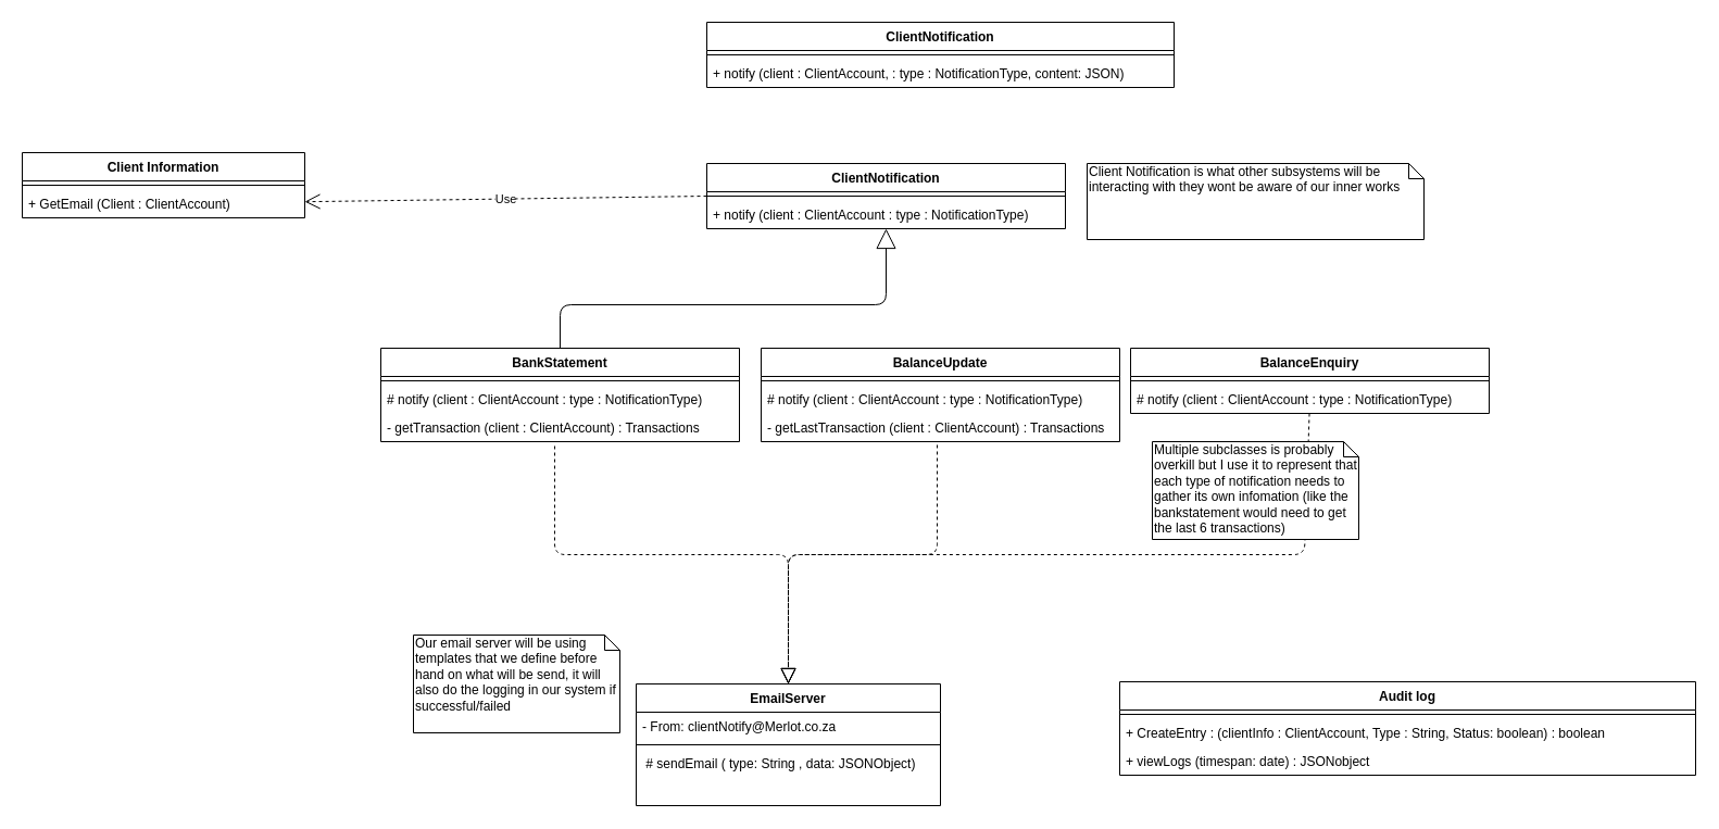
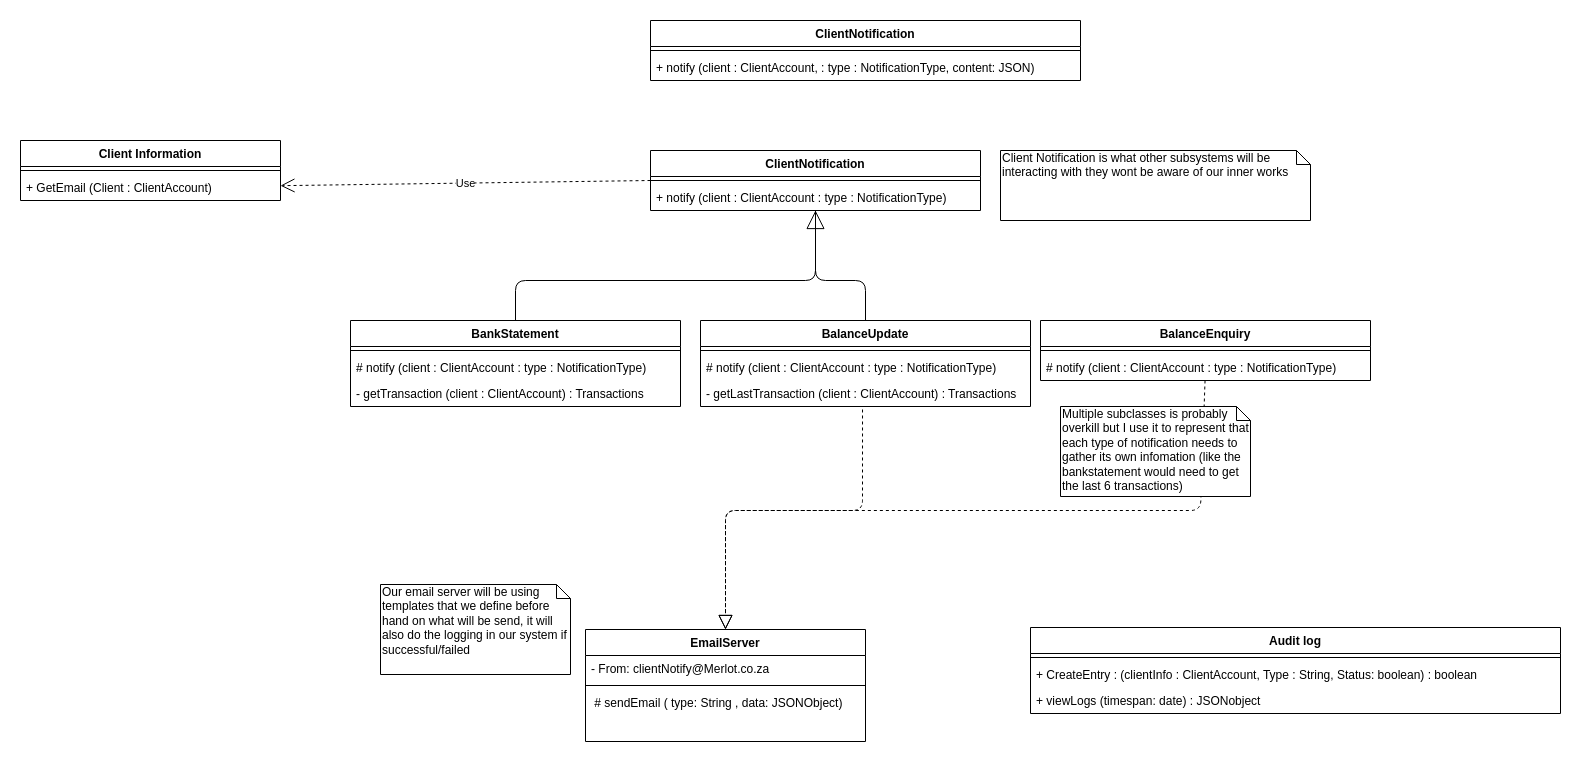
  <mxCell id="0" />
  <mxCell id="1" parent="0" />
  <mxCell id="2" value="ClientNotification&#10;" style="swimlane;fontStyle=1;align=center;verticalAlign=top;childLayout=stackLayout;horizontal=1;startSize=26;horizontalStack=0;resizeParent=1;resizeParentMax=0;resizeLast=0;collapsible=1;marginBottom=0;" vertex="1" parent="1"><mxGeometry x="650" y="150" width="330" height="60" as="geometry" /></mxCell>
  <mxCell id="3" value="" style="line;strokeWidth=1;fillColor=none;align=left;verticalAlign=middle;spacingTop=-1;spacingLeft=3;spacingRight=3;rotatable=0;labelPosition=right;points=[];portConstraint=eastwest;" vertex="1" parent="2"><mxGeometry y="26" width="330" height="8" as="geometry" /></mxCell>
  <mxCell id="4" value="+ notify (client : ClientAccount : type : NotificationType)" style="text;strokeColor=none;fillColor=none;align=left;verticalAlign=top;spacingLeft=4;spacingRight=4;overflow=hidden;rotatable=0;points=[[0,0.5],[1,0.5]];portConstraint=eastwest;" vertex="1" parent="2"><mxGeometry y="34" width="330" height="26" as="geometry" /></mxCell>
  <mxCell id="5" value="BankStatement" style="swimlane;fontStyle=1;align=center;verticalAlign=top;childLayout=stackLayout;horizontal=1;startSize=26;horizontalStack=0;resizeParent=1;resizeParentMax=0;resizeLast=0;collapsible=1;marginBottom=0;" vertex="1" parent="1"><mxGeometry x="350" y="320" width="330" height="86" as="geometry" /></mxCell>
  <mxCell id="6" value="" style="line;strokeWidth=1;fillColor=none;align=left;verticalAlign=middle;spacingTop=-1;spacingLeft=3;spacingRight=3;rotatable=0;labelPosition=right;points=[];portConstraint=eastwest;" vertex="1" parent="5"><mxGeometry y="26" width="330" height="8" as="geometry" /></mxCell>
  <mxCell id="7" value="# notify (client : ClientAccount : type : NotificationType)&#10;&#10;" style="text;strokeColor=none;fillColor=none;align=left;verticalAlign=top;spacingLeft=4;spacingRight=4;overflow=hidden;rotatable=0;points=[[0,0.5],[1,0.5]];portConstraint=eastwest;" vertex="1" parent="5"><mxGeometry y="34" width="330" height="26" as="geometry" /></mxCell>
  <mxCell id="8" value="- getTransaction (client : ClientAccount) : Transactions&#10;&#10;" style="text;strokeColor=none;fillColor=none;align=left;verticalAlign=top;spacingLeft=4;spacingRight=4;overflow=hidden;rotatable=0;points=[[0,0.5],[1,0.5]];portConstraint=eastwest;" vertex="1" parent="5"><mxGeometry y="60" width="330" height="26" as="geometry" /></mxCell>
- <mxCell id="9" value="" style="endArrow=block;endSize=16;endFill=0;html=1;exitX=0.5;exitY=0;exitDx=0;exitDy=0;" edge="1" parent="1" source="5" target="4"><mxGeometry y="32" width="160" relative="1" as="geometry"><mxPoint x="490" y="560" as="sourcePoint" /><mxPoint x="650" y="560" as="targetPoint" /><Array as="points"><mxPoint x="515" y="280" /><mxPoint x="815" y="280" /></Array><mxPoint x="-10" y="2" as="offset" /></mxGeometry></mxCell>
+ <mxCell id="9" value="" style="endArrow=none;endSize=16;endFill=0;html=1;exitX=0.5;exitY=0;exitDx=0;exitDy=0;" edge="1" parent="1" source="5" target="4"><mxGeometry y="32" width="160" relative="1" as="geometry"><mxPoint x="490" y="560" as="sourcePoint" /><mxPoint x="650" y="560" as="targetPoint" /><Array as="points"><mxPoint x="515" y="280" /><mxPoint x="815" y="280" /></Array><mxPoint x="-10" y="2" as="offset" /></mxGeometry></mxCell>
  <mxCell id="10" value="BalanceUpdate" style="swimlane;fontStyle=1;align=center;verticalAlign=top;childLayout=stackLayout;horizontal=1;startSize=26;horizontalStack=0;resizeParent=1;resizeParentMax=0;resizeLast=0;collapsible=1;marginBottom=0;" vertex="1" parent="1"><mxGeometry x="700" y="320" width="330" height="86" as="geometry" /></mxCell>
  <mxCell id="11" value="" style="line;strokeWidth=1;fillColor=none;align=left;verticalAlign=middle;spacingTop=-1;spacingLeft=3;spacingRight=3;rotatable=0;labelPosition=right;points=[];portConstraint=eastwest;" vertex="1" parent="10"><mxGeometry y="26" width="330" height="8" as="geometry" /></mxCell>
  <mxCell id="12" value="# notify (client : ClientAccount : type : NotificationType)&#10;&#10;" style="text;strokeColor=none;fillColor=none;align=left;verticalAlign=top;spacingLeft=4;spacingRight=4;overflow=hidden;rotatable=0;points=[[0,0.5],[1,0.5]];portConstraint=eastwest;" vertex="1" parent="10"><mxGeometry y="34" width="330" height="26" as="geometry" /></mxCell>
  <mxCell id="13" value="- getLastTransaction (client : ClientAccount) : Transactions&#10;&#10;" style="text;strokeColor=none;fillColor=none;align=left;verticalAlign=top;spacingLeft=4;spacingRight=4;overflow=hidden;rotatable=0;points=[[0,0.5],[1,0.5]];portConstraint=eastwest;" vertex="1" parent="10"><mxGeometry y="60" width="330" height="26" as="geometry" /></mxCell>
+ <mxCell id="14" value="" style="endArrow=block;endSize=16;endFill=0;html=1;exitX=0.5;exitY=0;exitDx=0;exitDy=0;" edge="1" parent="1" source="10" target="4"><mxGeometry y="32" width="160" relative="1" as="geometry"><mxPoint x="525" y="330" as="sourcePoint" /><mxPoint x="825" y="246" as="targetPoint" /><Array as="points"><mxPoint x="865" y="280" /><mxPoint x="815" y="280" /></Array><mxPoint x="-10" y="2" as="offset" /></mxGeometry></mxCell>
  <mxCell id="15" value="BalanceEnquiry" style="swimlane;fontStyle=1;align=center;verticalAlign=top;childLayout=stackLayout;horizontal=1;startSize=26;horizontalStack=0;resizeParent=1;resizeParentMax=0;resizeLast=0;collapsible=1;marginBottom=0;" vertex="1" parent="1"><mxGeometry x="1040" y="320" width="330" height="60" as="geometry" /></mxCell>
  <mxCell id="16" value="" style="line;strokeWidth=1;fillColor=none;align=left;verticalAlign=middle;spacingTop=-1;spacingLeft=3;spacingRight=3;rotatable=0;labelPosition=right;points=[];portConstraint=eastwest;" vertex="1" parent="15"><mxGeometry y="26" width="330" height="8" as="geometry" /></mxCell>
  <mxCell id="17" value="# notify (client : ClientAccount : type : NotificationType)&#10;&#10;" style="text;strokeColor=none;fillColor=none;align=left;verticalAlign=top;spacingLeft=4;spacingRight=4;overflow=hidden;rotatable=0;points=[[0,0.5],[1,0.5]];portConstraint=eastwest;" vertex="1" parent="15"><mxGeometry y="34" width="330" height="26" as="geometry" /></mxCell>
  <mxCell id="18" value="EmailServer" style="swimlane;fontStyle=1;align=center;verticalAlign=top;childLayout=stackLayout;horizontal=1;startSize=26;horizontalStack=0;resizeParent=1;resizeParentMax=0;resizeLast=0;collapsible=1;marginBottom=0;" vertex="1" parent="1"><mxGeometry x="585" y="629" width="280" height="112" as="geometry" /></mxCell>
  <mxCell id="19" value="- From: clientNotify@Merlot.co.za" style="text;strokeColor=none;fillColor=none;align=left;verticalAlign=top;spacingLeft=4;spacingRight=4;overflow=hidden;rotatable=0;points=[[0,0.5],[1,0.5]];portConstraint=eastwest;" vertex="1" parent="18"><mxGeometry y="26" width="280" height="26" as="geometry" /></mxCell>
  <mxCell id="20" value="" style="line;strokeWidth=1;fillColor=none;align=left;verticalAlign=middle;spacingTop=-1;spacingLeft=3;spacingRight=3;rotatable=0;labelPosition=right;points=[];portConstraint=eastwest;" vertex="1" parent="18"><mxGeometry y="52" width="280" height="8" as="geometry" /></mxCell>
  <mxCell id="21" value=" # sendEmail ( type: String , data: JSONObject)" style="text;strokeColor=none;fillColor=none;align=left;verticalAlign=top;spacingLeft=4;spacingRight=4;overflow=hidden;rotatable=0;points=[[0,0.5],[1,0.5]];portConstraint=eastwest;" vertex="1" parent="18"><mxGeometry y="60" width="280" height="26" as="geometry" /></mxCell>
  <mxCell id="22" value="&#10;&#10;" style="text;strokeColor=none;fillColor=none;align=left;verticalAlign=top;spacingLeft=4;spacingRight=4;overflow=hidden;rotatable=0;points=[[0,0.5],[1,0.5]];portConstraint=eastwest;" vertex="1" parent="18"><mxGeometry y="86" width="280" height="26" as="geometry" /></mxCell>
  <mxCell id="23" value="" style="endArrow=block;dashed=1;endFill=0;endSize=12;html=1;entryX=0.5;entryY=0;entryDx=0;entryDy=0;exitX=0.491;exitY=1.115;exitDx=0;exitDy=0;exitPerimeter=0;" edge="1" parent="1" source="13" target="18"><mxGeometry width="160" relative="1" as="geometry"><mxPoint x="490" y="510" as="sourcePoint" /><mxPoint x="700" y="490" as="targetPoint" /><Array as="points"><mxPoint x="862" y="510" /><mxPoint x="725" y="510" /></Array></mxGeometry></mxCell>
  <mxCell id="24" value="" style="endArrow=block;dashed=1;endFill=0;endSize=12;html=1;entryX=0.5;entryY=0;entryDx=0;entryDy=0;" edge="1" parent="1" source="17" target="18"><mxGeometry width="160" relative="1" as="geometry"><mxPoint x="872" y="419" as="sourcePoint" /><mxPoint x="875" y="600" as="targetPoint" /><Array as="points"><mxPoint x="1200" y="510" /><mxPoint x="725" y="510" /></Array></mxGeometry></mxCell>
- <mxCell id="25" value="" style="endArrow=block;dashed=1;endFill=0;endSize=12;html=1;exitX=0.485;exitY=1.154;exitDx=0;exitDy=0;exitPerimeter=0;entryX=0.5;entryY=0;entryDx=0;entryDy=0;" edge="1" parent="1" source="8" target="18"><mxGeometry width="160" relative="1" as="geometry"><mxPoint x="470" y="420" as="sourcePoint" /><mxPoint x="870" y="590" as="targetPoint" /><Array as="points"><mxPoint x="510" y="510" /><mxPoint x="725" y="510" /></Array></mxGeometry></mxCell>
  <mxCell id="26" value="Client Notification is what other subsystems will be interacting with they wont be aware of our inner works" style="shape=note;whiteSpace=wrap;html=1;size=14;verticalAlign=top;align=left;spacingTop=-6;" vertex="1" parent="1"><mxGeometry x="1000" y="150" width="310" height="70" as="geometry" /></mxCell>
  <mxCell id="27" value="Our email server will be using templates that we define before hand on what will be send, it will also do the logging in our system if successful/failed" style="shape=note;whiteSpace=wrap;html=1;size=14;verticalAlign=top;align=left;spacingTop=-6;" vertex="1" parent="1"><mxGeometry x="380" y="584" width="190" height="90" as="geometry" /></mxCell>
  <mxCell id="28" value="Multiple subclasses is probably overkill but I use it to represent that each type of notification needs to gather its own infomation (like the bankstatement would need to get the last 6 transactions)" style="shape=note;whiteSpace=wrap;html=1;size=14;verticalAlign=top;align=left;spacingTop=-6;" vertex="1" parent="1"><mxGeometry x="1060" y="406" width="190" height="90" as="geometry" /></mxCell>
  <mxCell id="29" value="ClientNotification&#10;" style="swimlane;fontStyle=1;align=center;verticalAlign=top;childLayout=stackLayout;horizontal=1;startSize=26;horizontalStack=0;resizeParent=1;resizeParentMax=0;resizeLast=0;collapsible=1;marginBottom=0;" vertex="1" parent="1"><mxGeometry x="650" y="20" width="430" height="60" as="geometry" /></mxCell>
  <mxCell id="30" value="" style="line;strokeWidth=1;fillColor=none;align=left;verticalAlign=middle;spacingTop=-1;spacingLeft=3;spacingRight=3;rotatable=0;labelPosition=right;points=[];portConstraint=eastwest;" vertex="1" parent="29"><mxGeometry y="26" width="430" height="8" as="geometry" /></mxCell>
  <mxCell id="31" value="+ notify (client : ClientAccount, : type : NotificationType, content: JSON)" style="text;strokeColor=none;fillColor=none;align=left;verticalAlign=top;spacingLeft=4;spacingRight=4;overflow=hidden;rotatable=0;points=[[0,0.5],[1,0.5]];portConstraint=eastwest;" vertex="1" parent="29"><mxGeometry y="34" width="430" height="26" as="geometry" /></mxCell>
  <mxCell id="32" value="Client Information" style="swimlane;fontStyle=1;align=center;verticalAlign=top;childLayout=stackLayout;horizontal=1;startSize=26;horizontalStack=0;resizeParent=1;resizeParentMax=0;resizeLast=0;collapsible=1;marginBottom=0;" vertex="1" parent="1"><mxGeometry x="20" y="140" width="260" height="60" as="geometry" /></mxCell>
  <mxCell id="33" value="" style="line;strokeWidth=1;fillColor=none;align=left;verticalAlign=middle;spacingTop=-1;spacingLeft=3;spacingRight=3;rotatable=0;labelPosition=right;points=[];portConstraint=eastwest;" vertex="1" parent="32"><mxGeometry y="26" width="260" height="8" as="geometry" /></mxCell>
  <mxCell id="34" value="+ GetEmail (Client : ClientAccount)" style="text;strokeColor=none;fillColor=none;align=left;verticalAlign=top;spacingLeft=4;spacingRight=4;overflow=hidden;rotatable=0;points=[[0,0.5],[1,0.5]];portConstraint=eastwest;" vertex="1" parent="32"><mxGeometry y="34" width="260" height="26" as="geometry" /></mxCell>
  <mxCell id="35" value="Use" style="endArrow=open;endSize=12;dashed=1;html=1;exitX=0;exitY=0.5;exitDx=0;exitDy=0;" edge="1" parent="1" source="2" target="34"><mxGeometry width="160" relative="1" as="geometry"><mxPoint x="370" y="180" as="sourcePoint" /><mxPoint x="530" y="180" as="targetPoint" /></mxGeometry></mxCell>
  <mxCell id="36" value="Audit log" style="swimlane;fontStyle=1;align=center;verticalAlign=top;childLayout=stackLayout;horizontal=1;startSize=26;horizontalStack=0;resizeParent=1;resizeParentMax=0;resizeLast=0;collapsible=1;marginBottom=0;" vertex="1" parent="1"><mxGeometry x="1030" y="627" width="530" height="86" as="geometry" /></mxCell>
  <mxCell id="37" value="" style="line;strokeWidth=1;fillColor=none;align=left;verticalAlign=middle;spacingTop=-1;spacingLeft=3;spacingRight=3;rotatable=0;labelPosition=right;points=[];portConstraint=eastwest;" vertex="1" parent="36"><mxGeometry y="26" width="530" height="8" as="geometry" /></mxCell>
  <mxCell id="38" value="+ CreateEntry : (clientInfo : ClientAccount, Type : String, Status: boolean) : boolean" style="text;strokeColor=none;fillColor=none;align=left;verticalAlign=top;spacingLeft=4;spacingRight=4;overflow=hidden;rotatable=0;points=[[0,0.5],[1,0.5]];portConstraint=eastwest;" vertex="1" parent="36"><mxGeometry y="34" width="530" height="26" as="geometry" /></mxCell>
  <mxCell id="39" value="+ viewLogs (timespan: date) : JSONobject" style="text;strokeColor=none;fillColor=none;align=left;verticalAlign=top;spacingLeft=4;spacingRight=4;overflow=hidden;rotatable=0;points=[[0,0.5],[1,0.5]];portConstraint=eastwest;" vertex="1" parent="36"><mxGeometry y="60" width="530" height="26" as="geometry" /></mxCell>
